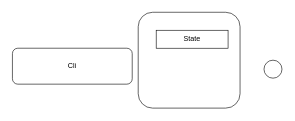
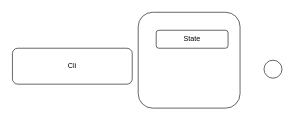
  <mxCell id="0" />
  <mxCell id="1" parent="0" />
  <mxCell id="2" value="Cli" style="rounded=1;whiteSpace=wrap;html=1;" vertex="1" parent="1"><mxGeometry x="20" y="80" width="200" height="60" as="geometry" /></mxCell>
  <mxCell id="3" value="" style="rounded=1;whiteSpace=wrap;html=1;" vertex="1" parent="1"><mxGeometry x="230" y="20" width="170" height="160" as="geometry" /></mxCell>
- <mxCell id="4" value="State" style="whiteSpace=wrap;html=1;rounded=0;" vertex="1" parent="1"><mxGeometry x="260" y="50" width="120" height="30" as="geometry" /></mxCell>
+ <mxCell id="4" value="State" style="rounded=1;whiteSpace=wrap;html=1;" vertex="1" parent="1"><mxGeometry x="260" y="50" width="120" height="30" as="geometry" /></mxCell>
  <mxCell id="5" value="" style="ellipse;whiteSpace=wrap;html=1;aspect=fixed;" vertex="1" parent="1"><mxGeometry x="440" y="100" width="30" height="30" as="geometry" /></mxCell>
